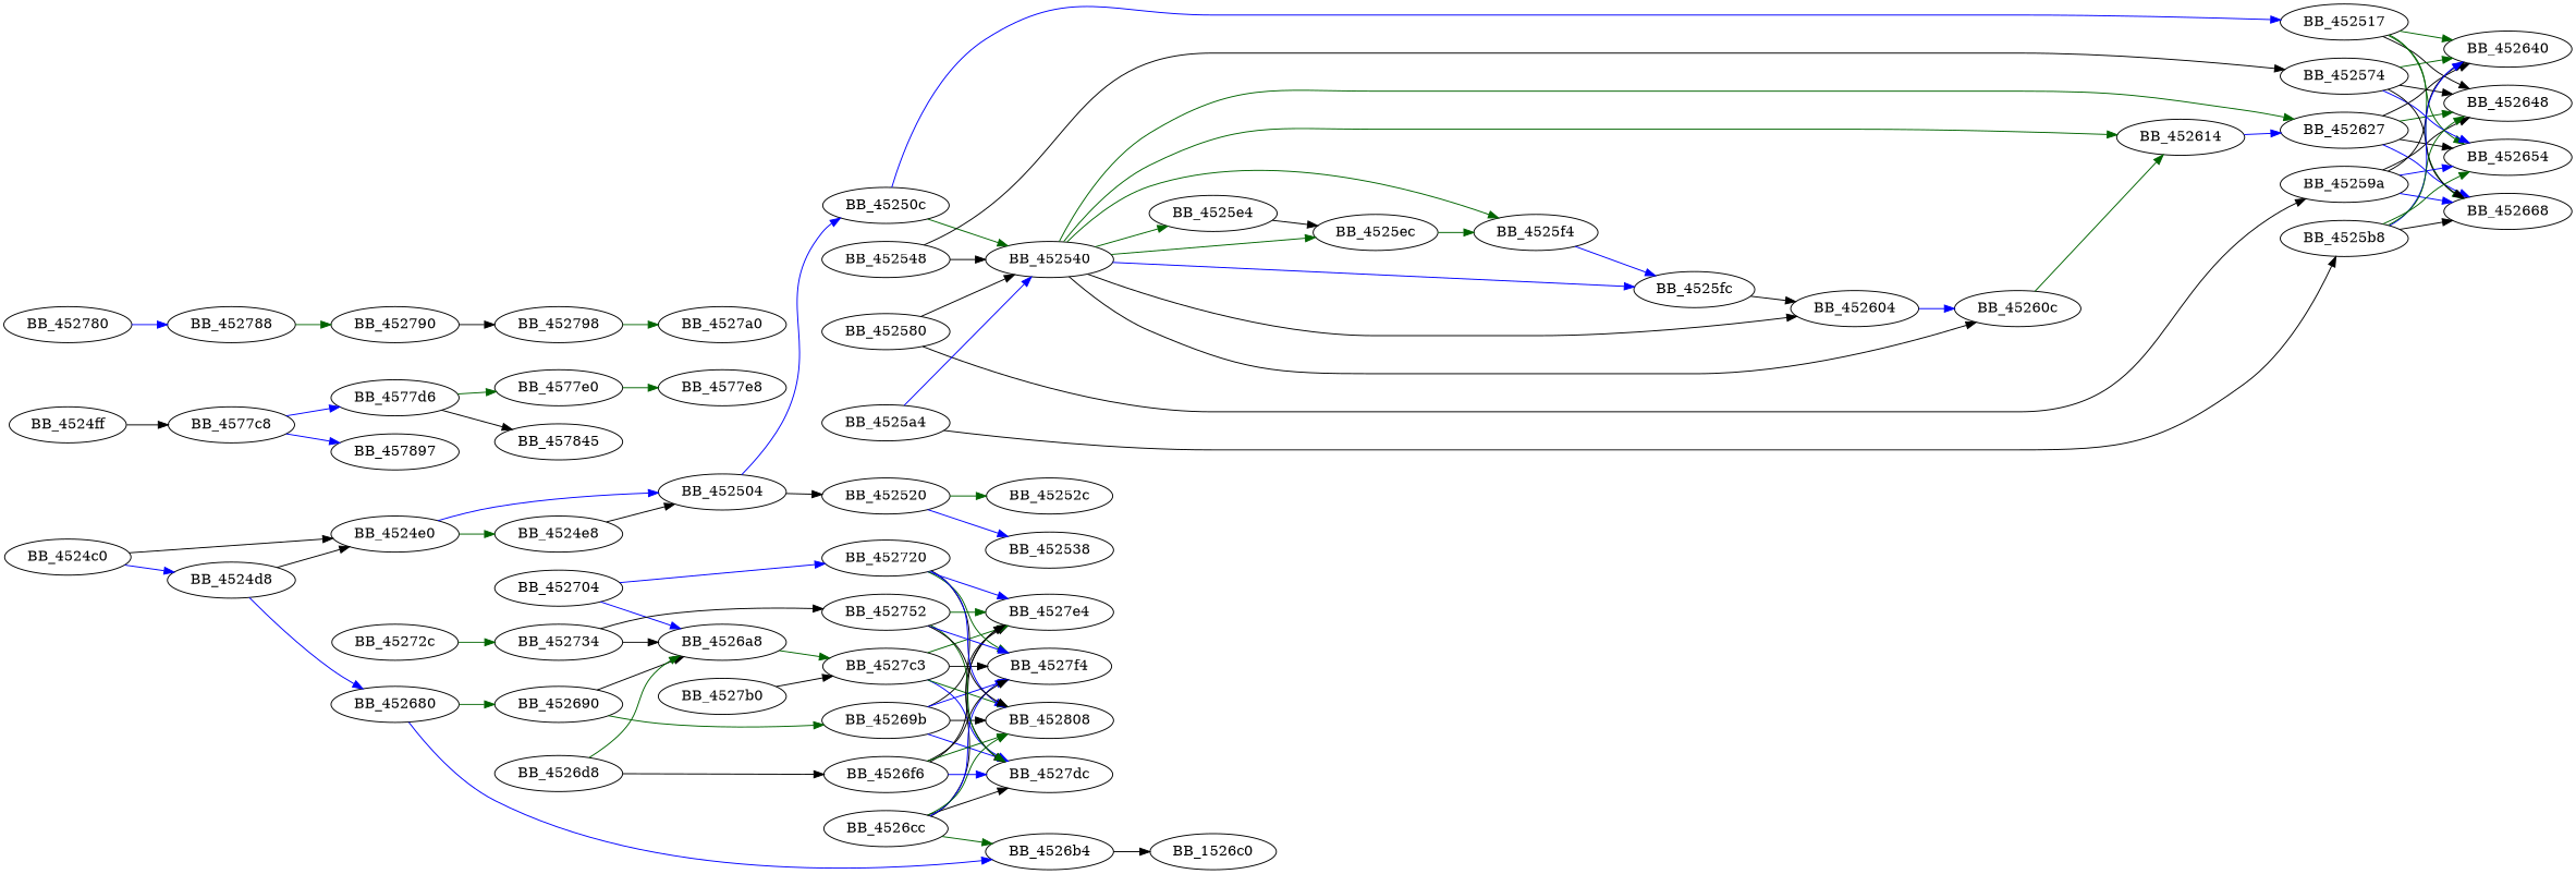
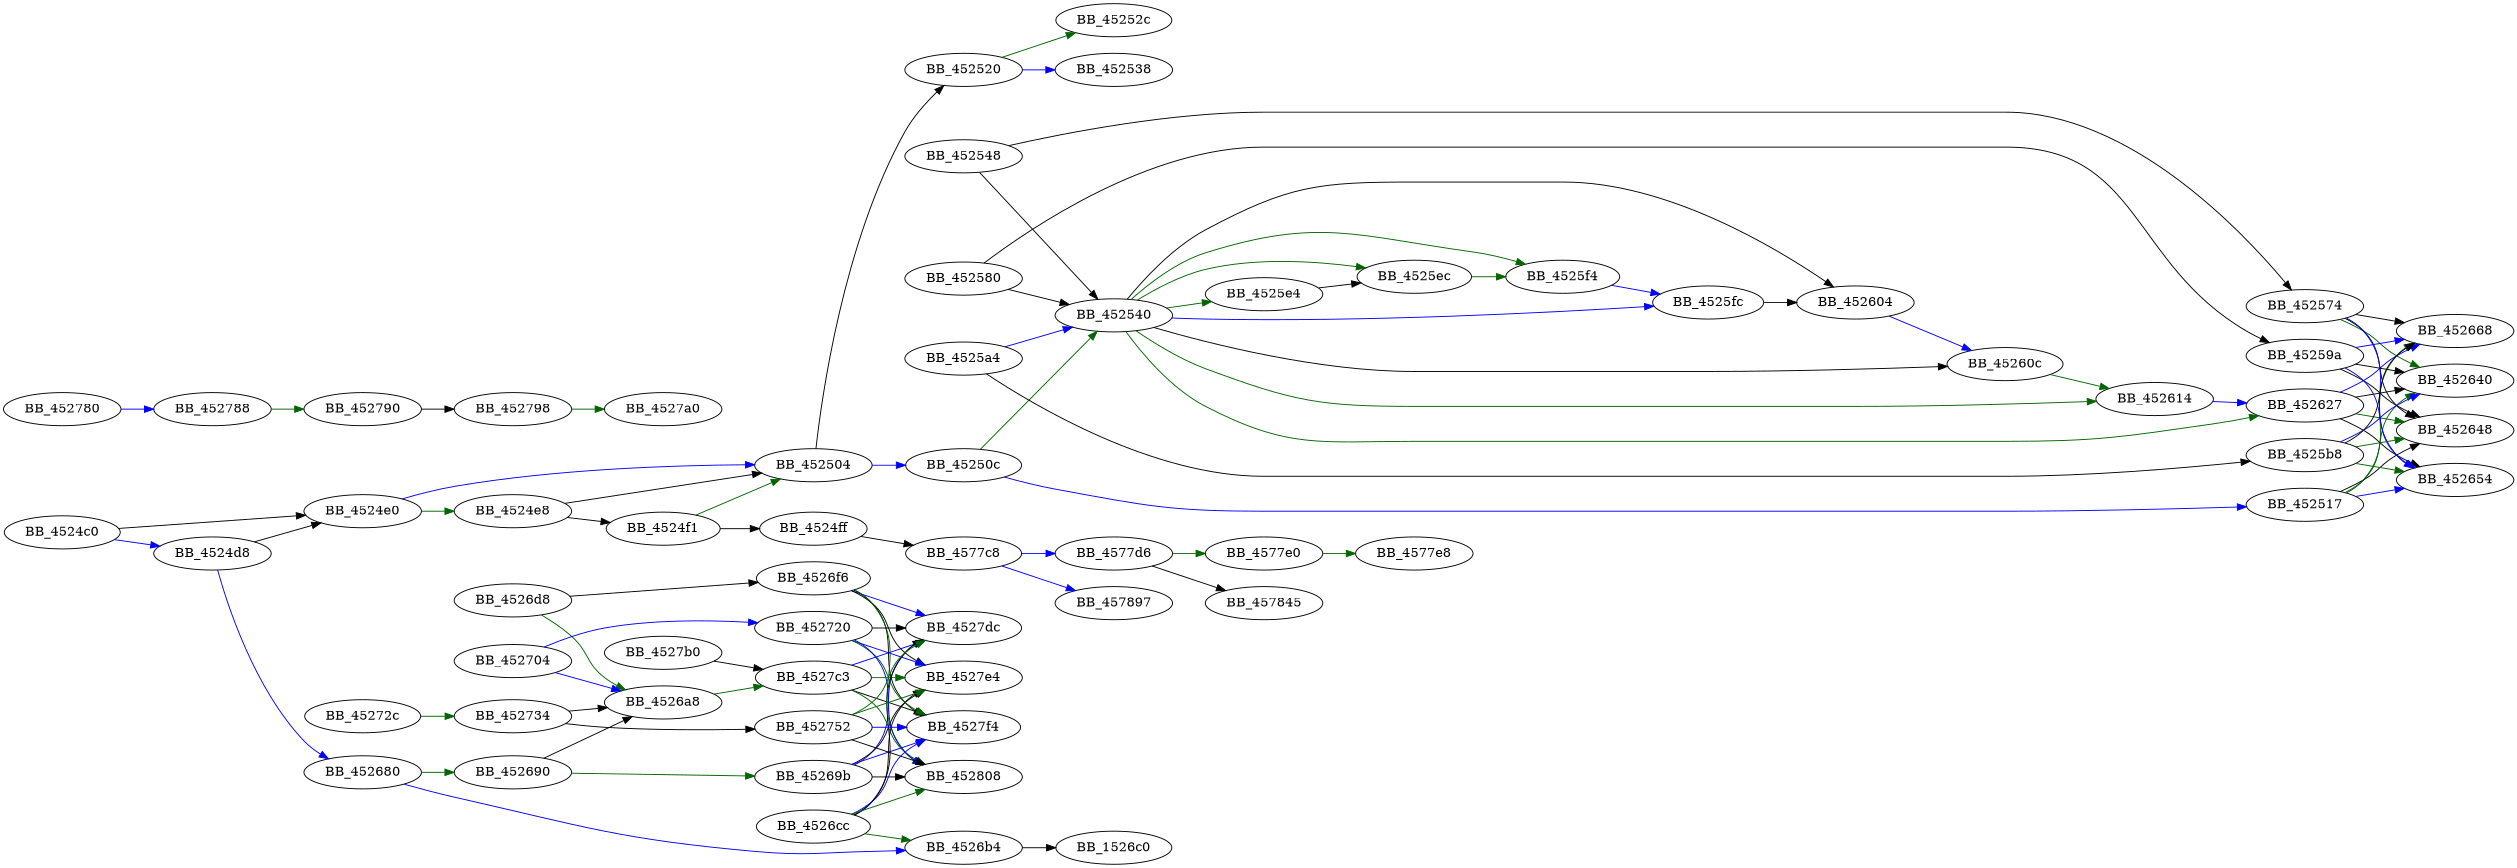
  digraph {
    fontname="DejaVu Serif"
    rankdir=LR
    node [fontname="DejaVu Serif"]
    edge [color=black fontname="DejaVu Serif"]
    BB_4524c0
    BB_4524d8
    BB_4524e0
    BB_452680
    BB_4524e8
    BB_452504
    BB_452690
    BB_4526b4
+   BB_4524f1
    BB_45250c
    BB_452520
    BB_45269b
    BB_4526a8
    n14 [label=BB_1526c0]
    BB_4524ff
    BB_452517
    BB_452540
    BB_45252c
    BB_452538
    BB_4577c8
    BB_4577d6
    BB_457897
    BB_4577e0
    BB_457845
    BB_452640
    BB_452648
    BB_452654
    BB_452668
    BB_4525e4
    BB_4525ec
    BB_4525f4
    BB_4525fc
    BB_452604
    BB_45260c
    BB_452614
    BB_452627
    BB_452548
    BB_452574
    BB_452580
    BB_45259a
    BB_4525a4
    BB_4525b8
    BB_4527dc
    BB_4527e4
    BB_4527f4
    BB_452808
    BB_4527c3
    BB_4526cc
    BB_4526d8
    BB_4526f6
    BB_452704
    BB_452720
    BB_45272c
    BB_452734
    BB_452752
    BB_452780
    BB_452788
    BB_452790
    BB_452798
    BB_4527a0
    BB_4527b0
    BB_4577e8
    BB_4524c0 -> BB_4524d8 [color=blue]
    BB_4524c0 -> BB_4524e0
    BB_4524d8 -> BB_4524e0
    BB_4524d8 -> BB_452680 [color=blue]
    BB_4524e0 -> BB_4524e8 [color=darkgreen]
    BB_4524e0 -> BB_452504 [color=blue]
    BB_452680 -> BB_452690 [color=darkgreen]
    BB_452680 -> BB_4526b4 [color=blue]
    BB_4524e8 -> BB_452504
+   BB_4524e8 -> BB_4524f1
    BB_452504 -> BB_45250c [color=blue]
    BB_452504 -> BB_452520
    BB_452690 -> BB_45269b [color=darkgreen]
    BB_452690 -> BB_4526a8
    BB_4526b4 -> n14
+   BB_4524f1 -> BB_452504 [color=darkgreen]
+   BB_4524f1 -> BB_4524ff
    BB_45250c -> BB_452517 [color=blue]
    BB_45250c -> BB_452540 [color=darkgreen]
    BB_452520 -> BB_45252c [color=darkgreen]
    BB_452520 -> BB_452538 [color=blue]
    BB_45269b -> BB_4527dc [color=blue]
    BB_45269b -> BB_4527e4
    BB_45269b -> BB_4527f4 [color=blue]
    BB_45269b -> BB_452808
    BB_4526a8 -> BB_4527c3 [color=darkgreen]
    BB_4524ff -> BB_4577c8
    BB_452517 -> BB_452640 [color=darkgreen]
    BB_452517 -> BB_452648
-   BB_452517 -> BB_452654 [color=darkgreen]
+   BB_452517 -> BB_452654 [color=blue]
    BB_452517 -> BB_452668 [color=darkgreen]
    BB_452540 -> BB_4525e4 [color=darkgreen]
    BB_452540 -> BB_4525ec [color=darkgreen]
    BB_452540 -> BB_4525f4 [color=darkgreen]
    BB_452540 -> BB_4525fc [color=blue]
    BB_452540 -> BB_452604
    BB_452540 -> BB_45260c
    BB_452540 -> BB_452614 [color=darkgreen]
    BB_452540 -> BB_452627 [color=darkgreen]
    BB_4577c8 -> BB_4577d6 [color=blue]
    BB_4577c8 -> BB_457897 [color=blue]
    BB_4577d6 -> BB_4577e0 [color=darkgreen]
    BB_4577d6 -> BB_457845
    BB_4577e0 -> BB_4577e8 [color=darkgreen]
    BB_4525e4 -> BB_4525ec
    BB_4525ec -> BB_4525f4 [color=darkgreen]
    BB_4525f4 -> BB_4525fc [color=blue]
    BB_4525fc -> BB_452604
    BB_452604 -> BB_45260c [color=blue]
    BB_45260c -> BB_452614 [color=darkgreen]
    BB_452614 -> BB_452627 [color=blue]
    BB_452627 -> BB_452640
    BB_452627 -> BB_452648 [color=darkgreen]
    BB_452627 -> BB_452654
    BB_452627 -> BB_452668 [color=blue]
    BB_452548 -> BB_452540
    BB_452548 -> BB_452574
    BB_452574 -> BB_452640 [color=darkgreen]
    BB_452574 -> BB_452648
    BB_452574 -> BB_452654 [color=blue]
    BB_452574 -> BB_452668
    BB_452580 -> BB_452540
    BB_452580 -> BB_45259a
    BB_45259a -> BB_452640
    BB_45259a -> BB_452648
    BB_45259a -> BB_452654 [color=blue]
    BB_45259a -> BB_452668 [color=blue]
    BB_4525a4 -> BB_452540 [color=blue]
    BB_4525a4 -> BB_4525b8
    BB_4525b8 -> BB_452640 [color=blue]
    BB_4525b8 -> BB_452648 [color=darkgreen]
    BB_4525b8 -> BB_452654 [color=darkgreen]
    BB_4525b8 -> BB_452668
    BB_4527c3 -> BB_4527dc [color=blue]
    BB_4527c3 -> BB_4527e4 [color=darkgreen]
    BB_4527c3 -> BB_4527f4
    BB_4527c3 -> BB_452808 [color=darkgreen]
    BB_4526cc -> BB_4526b4 [color=darkgreen]
    BB_4526cc -> BB_4527dc
    BB_4526cc -> BB_4527e4
    BB_4526cc -> BB_4527f4 [color=blue]
    BB_4526cc -> BB_452808 [color=darkgreen]
    BB_4526d8 -> BB_4526a8 [color=darkgreen]
    BB_4526d8 -> BB_4526f6
    BB_4526f6 -> BB_4527dc [color=blue]
    BB_4526f6 -> BB_4527e4
    BB_4526f6 -> BB_4527f4
    BB_4526f6 -> BB_452808 [color=darkgreen]
    BB_452704 -> BB_4526a8 [color=blue]
    BB_452704 -> BB_452720 [color=blue]
    BB_452720 -> BB_4527dc
    BB_452720 -> BB_4527e4 [color=blue]
    BB_452720 -> BB_4527f4 [color=darkgreen]
    BB_452720 -> BB_452808 [color=blue]
    BB_45272c -> BB_452734 [color=darkgreen]
    BB_452734 -> BB_4526a8
    BB_452734 -> BB_452752
    BB_452752 -> BB_4527dc [color=darkgreen]
    BB_452752 -> BB_4527e4 [color=darkgreen]
    BB_452752 -> BB_4527f4 [color=blue]
    BB_452752 -> BB_452808
    BB_452780 -> BB_452788 [color=blue]
    BB_452788 -> BB_452790 [color=darkgreen]
    BB_452790 -> BB_452798
    BB_452798 -> BB_4527a0 [color=darkgreen]
    BB_4527b0 -> BB_4527c3
  }
